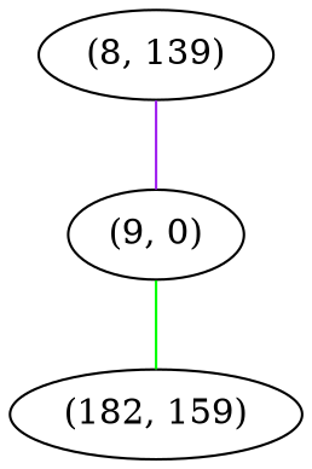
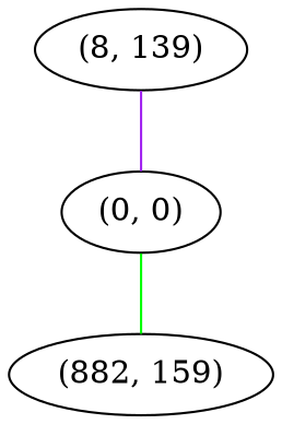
  graph {
    "(8, 139)"
-   "(0, 0)" [label="(9, 0)"]
-   "(182, 159)"
+   "(0, 0)"
+   "(182, 159)" [label="(882, 159)"]
    "(8, 139)" -- "(0, 0)" [color=purple weight=4]
    "(0, 0)" -- "(182, 159)" [color=green weight=2]
  }
